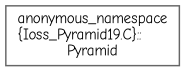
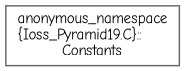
  digraph {
    rankdir=LR
    fontname="Comic Neue"
-   n1 [color=grey40 fillcolor=white fontname="Comic Neue" fontsize=10 height=0.2 label="anonymous_namespace\l\{Ioss_Pyramid19.C\}::\lPyramid" shape=box style=filled width=0.4]
+   n1 [color=grey40 fillcolor=white fontname="Comic Neue" fontsize=10 height=0.2 label="anonymous_namespace\l\{Ioss_Pyramid19.C\}::\lConstants" shape=box style=filled width=0.4]
  }
